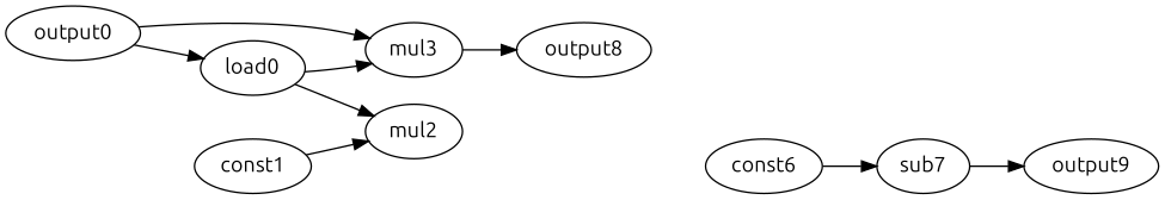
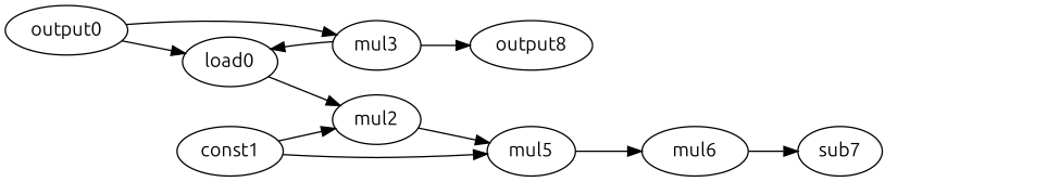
  digraph {
    fontname=Ubuntu
    rankdir=LR
    node [fontname=Ubuntu opcode=mul]
    edge [fontname=Ubuntu operand=0]
    n1 [label=output0 opcode=const]
    n2 [label=load0 opcode=load]
    mul3
    n4 [label=mul2]
    output8 [opcode=output]
    const1 [opcode=const]
-   mul6 [label=const6]
+   mul5
+   mul6
    sub7 [opcode=sub]
-   output9 [opcode=output]
    n1 -> n2
    n1 -> mul3
-   n2 -> mul3 [operand=1]
+   mul3 -> n2 [operand=1]
    n2 -> n4 [operand=1]
    mul3 -> output8
+   n4 -> mul5 [operand=1]
    const1 -> n4
+   const1 -> mul5
+   mul5 -> mul6 [operand=1]
    mul6 -> sub7 [operand=1]
-   sub7 -> output9
  }
